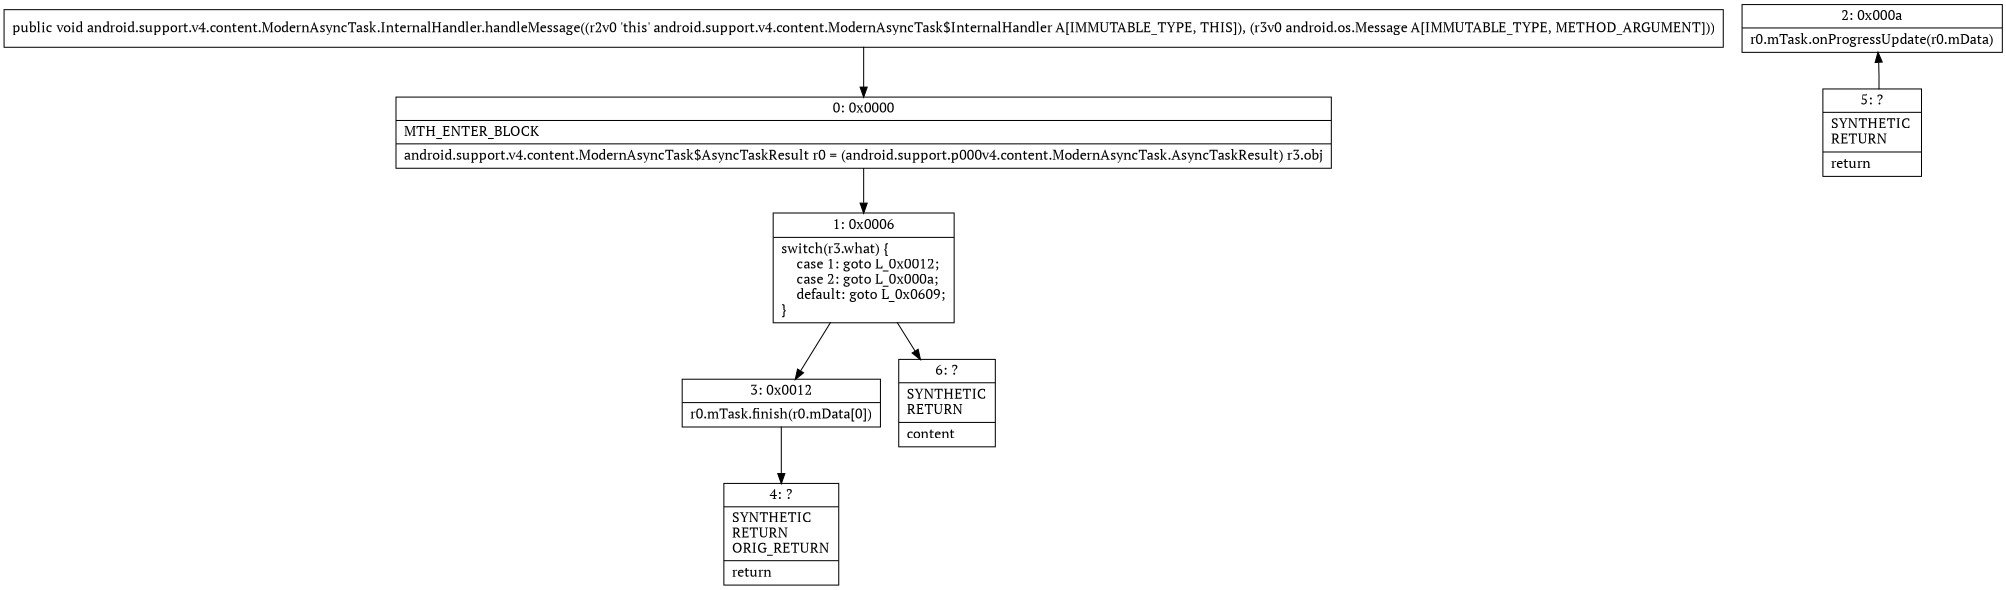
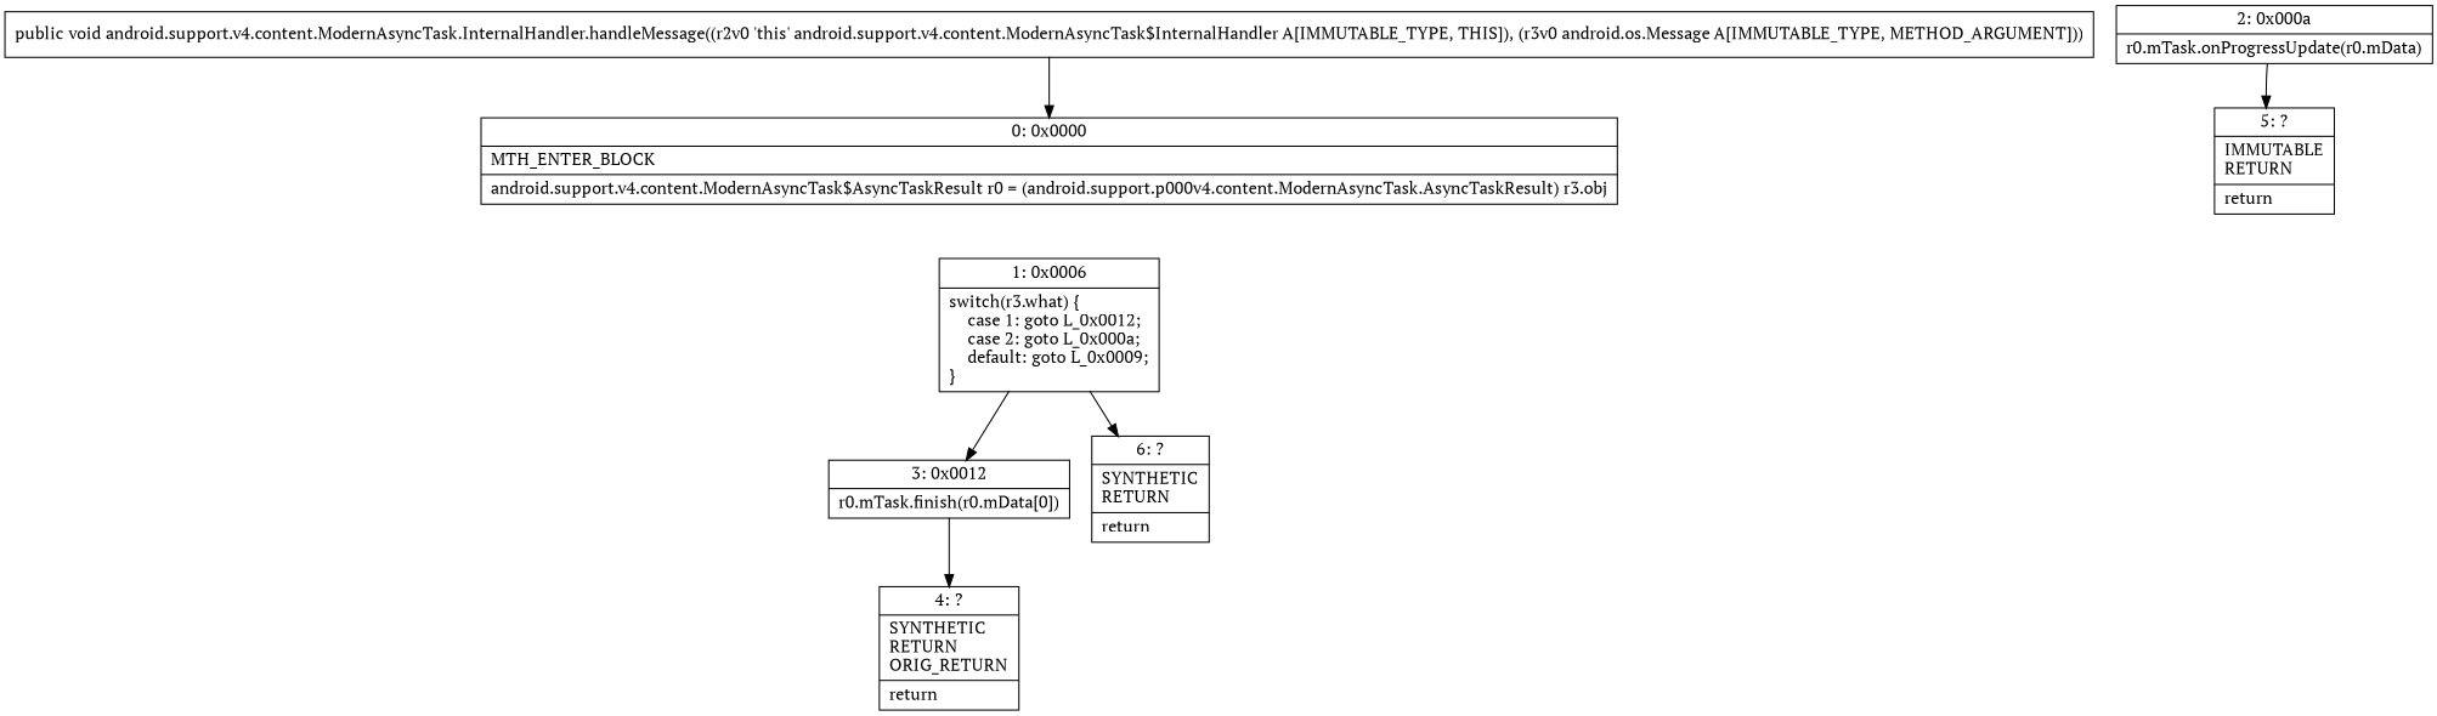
  digraph {
    fontname="PT Serif"
    node [fontname="PT Serif" shape=record]
    edge [fontname="PT Serif"]
    n1 [label="{0\:\ 0x0000|MTH_ENTER_BLOCK\l|android.support.v4.content.ModernAsyncTask$AsyncTaskResult r0 = (android.support.p000v4.content.ModernAsyncTask.AsyncTaskResult) r3.obj\l}"]
-   n2 [label="{1\:\ 0x0006|switch(r3.what) \{\l    case 1: goto L_0x0012;\l    case 2: goto L_0x000a;\l    default: goto L_0x0609;\l\}\l}"]
+   n2 [label="{1\:\ 0x0006|switch(r3.what) \{\l    case 1: goto L_0x0012;\l    case 2: goto L_0x000a;\l    default: goto L_0x0009;\l\}\l}"]
    n3 [label="{3\:\ 0x0012|r0.mTask.finish(r0.mData[0])\l}"]
-   n4 [label="{6\:\ ?|SYNTHETIC\lRETURN\l|content\l}"]
+   n4 [label="{6\:\ ?|SYNTHETIC\lRETURN\l|return\l}"]
    n5 [label="{2\:\ 0x000a|r0.mTask.onProgressUpdate(r0.mData)\l}"]
-   n6 [label="{5\:\ ?|SYNTHETIC\lRETURN\l|return\l}"]
+   n6 [label="{5\:\ ?|IMMUTABLE\lRETURN\l|return\l}"]
    n7 [label="{4\:\ ?|SYNTHETIC\lRETURN\lORIG_RETURN\l|return\l}"]
    n8 [label="{public void android.support.v4.content.ModernAsyncTask.InternalHandler.handleMessage((r2v0 'this' android.support.v4.content.ModernAsyncTask$InternalHandler A[IMMUTABLE_TYPE, THIS]), (r3v0 android.os.Message A[IMMUTABLE_TYPE, METHOD_ARGUMENT])) }"]
-   n1 -> n2
    n2 -> n3
    n2 -> n4
    n3 -> n7
-   n6 -> n5
+   n5 -> n6
    n8 -> n1
  }
